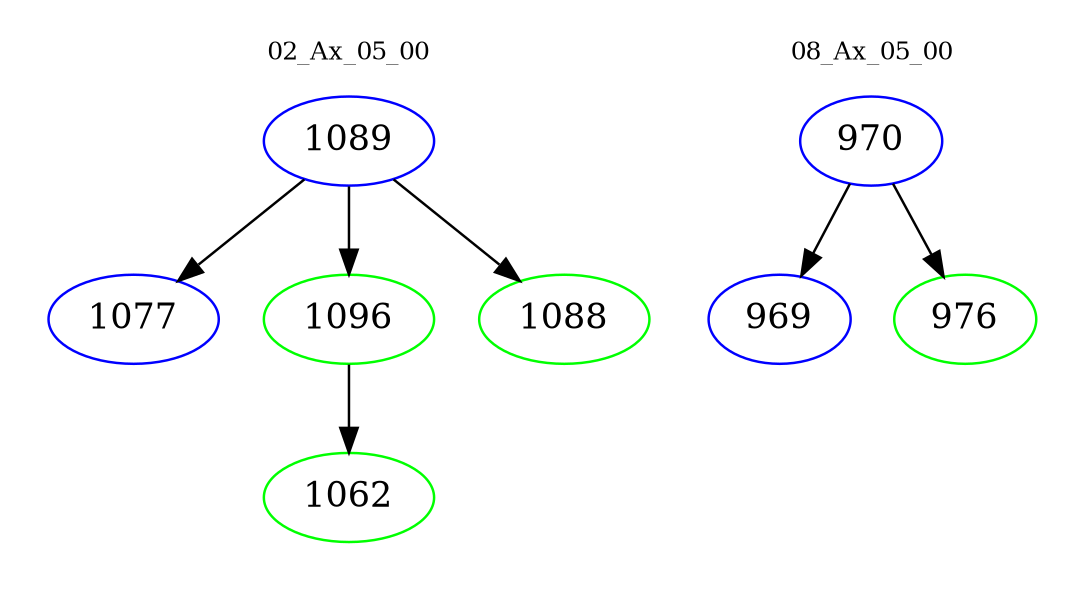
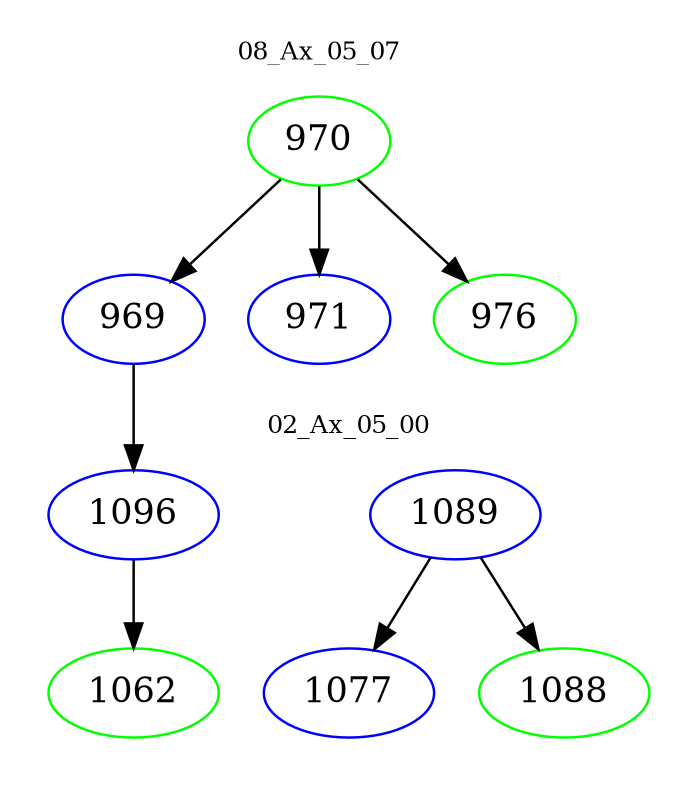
  digraph {
    node [color=blue]
    edge [color=black]
    n1 [label=1089]
    n2 [label=1077]
-   n3 [color=green label=1096]
+   n3 [label=1096]
    n4 [color=green label=1088]
    n5 [color=green label=1062]
-   n6 [label=970]
+   n6 [color=green label=970]
    n7 [label=969]
+   n8 [label=971]
    n9 [color=green label=976]
    subgraph cluster_1 {
      color=white
      fontsize=10
      label="02_Ax_05_00"
      n1
      n2
      n3
      n4
      n5
    }
    subgraph cluster_2 {
      color=white
      fontsize=10
-     label="08_Ax_05_00"
+     label="08_Ax_05_07"
      n6
      n7
+     n8
      n9
    }
    n1 -> n2
-   n1 -> n3
+   n7 -> n3
    n1 -> n4
    n3 -> n5
    n6 -> n7
+   n6 -> n8
    n6 -> n9
  }
